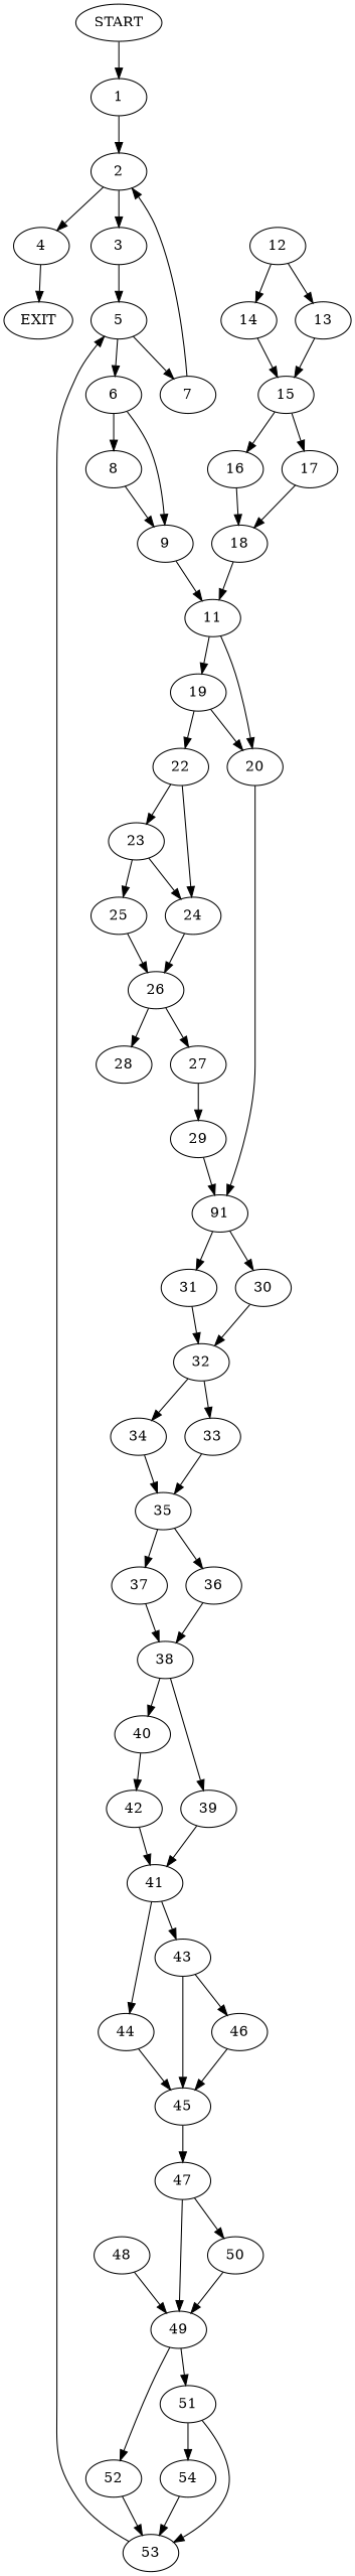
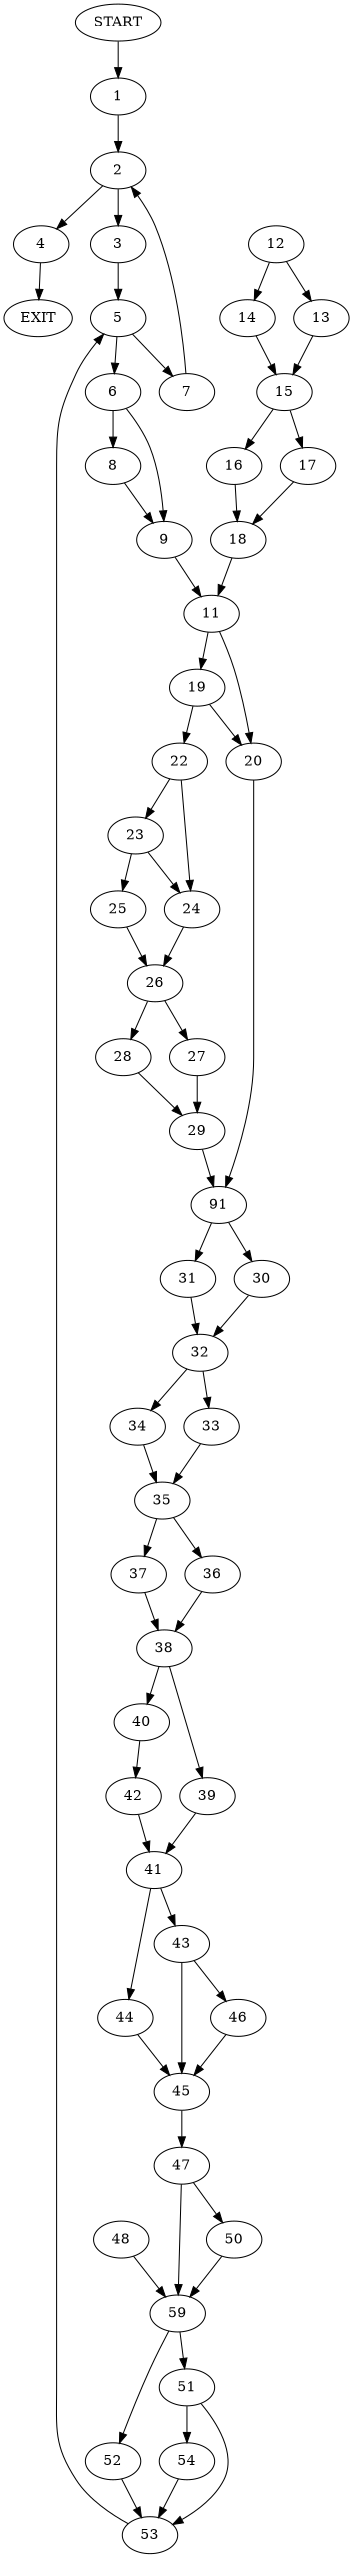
  digraph {
    n1 [label=START]
    1
    2
    n4 [label=EXIT]
    3
    4
    5
    6
    7
    8
    9
    11
    19
    20
    12
    13
    14
    15
    22
    n20 [label=91]
    16
    17
    18
    23
    24
    30
    31
    32
    25
    26
    27
    28
    29
    33
    34
    35
    36
    37
    38
    39
    40
    41
    42
    43
    44
    45
    46
    47
-   49
+   49 [label=59]
    50
    48
    51
    52
    53
    54
    n1 -> 1
    1 -> 2
    2 -> 3
    2 -> 4
    3 -> 5
    4 -> n4
    5 -> 6
    5 -> 7
    6 -> 8
    6 -> 9
    7 -> 2
    8 -> 9
    9 -> 11
    11 -> 19
    11 -> 20
    19 -> 20
    19 -> 22
    20 -> n20
    12 -> 13
    12 -> 14
    13 -> 15
    14 -> 15
    15 -> 16
    15 -> 17
    22 -> 23
    22 -> 24
    n20 -> 30
    n20 -> 31
    16 -> 18
    17 -> 18
    18 -> 11
    23 -> 24
    23 -> 25
    24 -> 26
    30 -> 32
    31 -> 32
    32 -> 33
    32 -> 34
    25 -> 26
    26 -> 27
    26 -> 28
    27 -> 29
+   28 -> 29
    29 -> n20
    33 -> 35
    34 -> 35
    35 -> 36
    35 -> 37
    36 -> 38
    37 -> 38
    38 -> 39
    38 -> 40
    39 -> 41
    40 -> 42
    41 -> 43
    41 -> 44
    42 -> 41
    43 -> 45
    43 -> 46
    44 -> 45
    45 -> 47
    46 -> 45
    47 -> 49
    47 -> 50
    49 -> 51
    49 -> 52
    50 -> 49
    48 -> 49
    51 -> 53
    51 -> 54
    52 -> 53
    53 -> 5
    54 -> 53
  }
